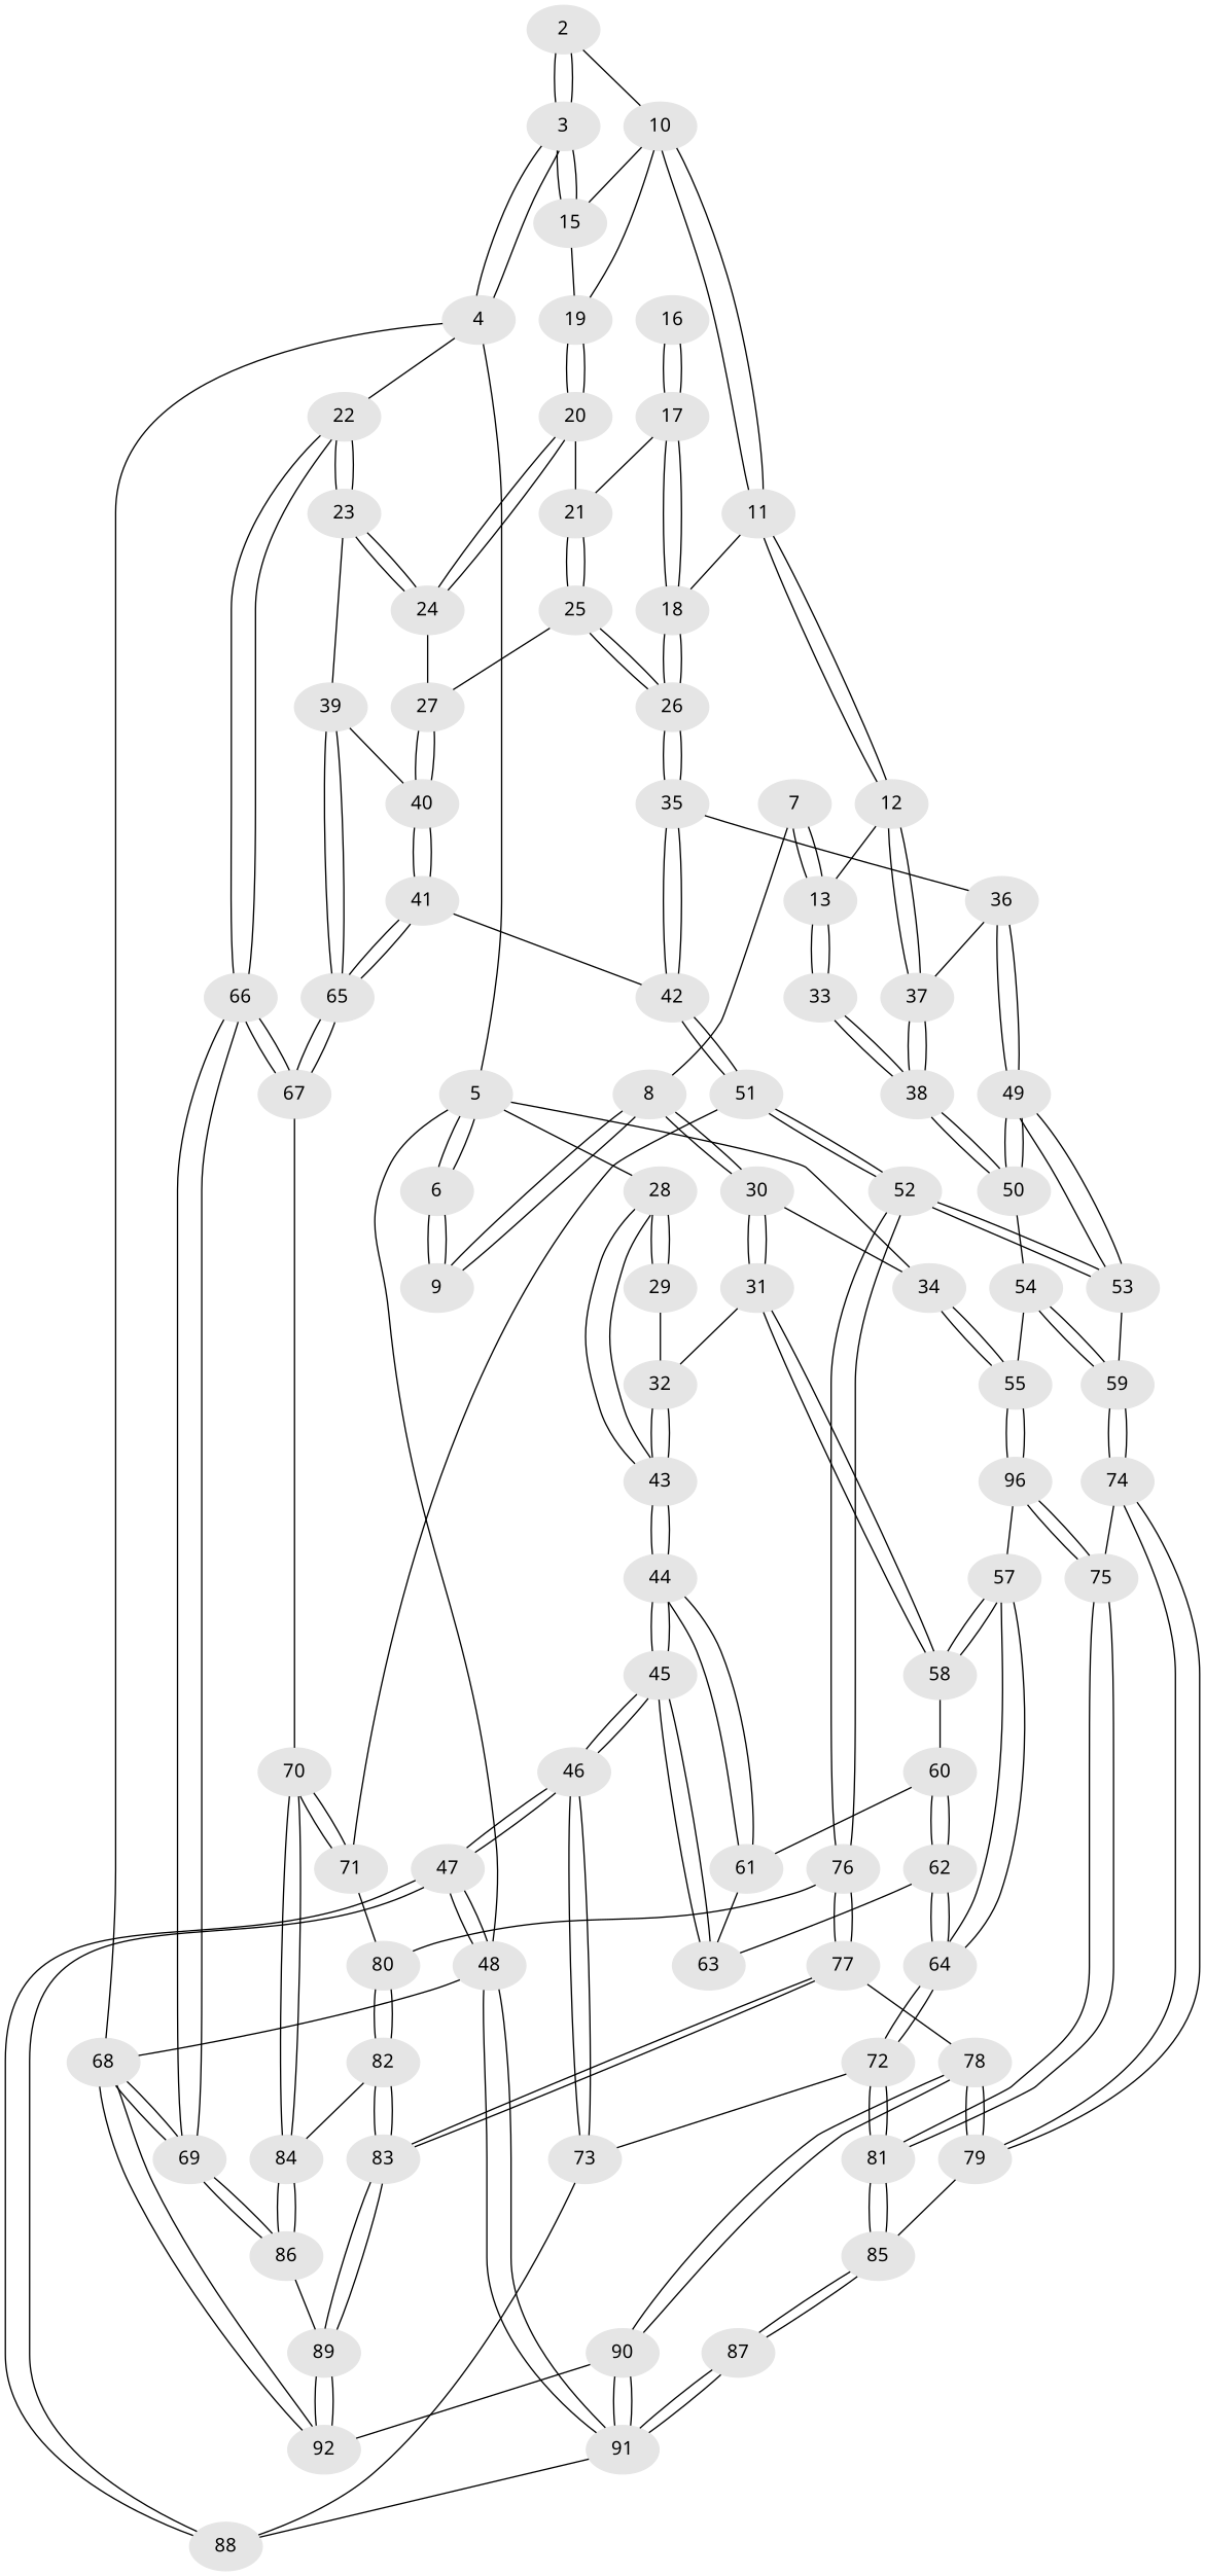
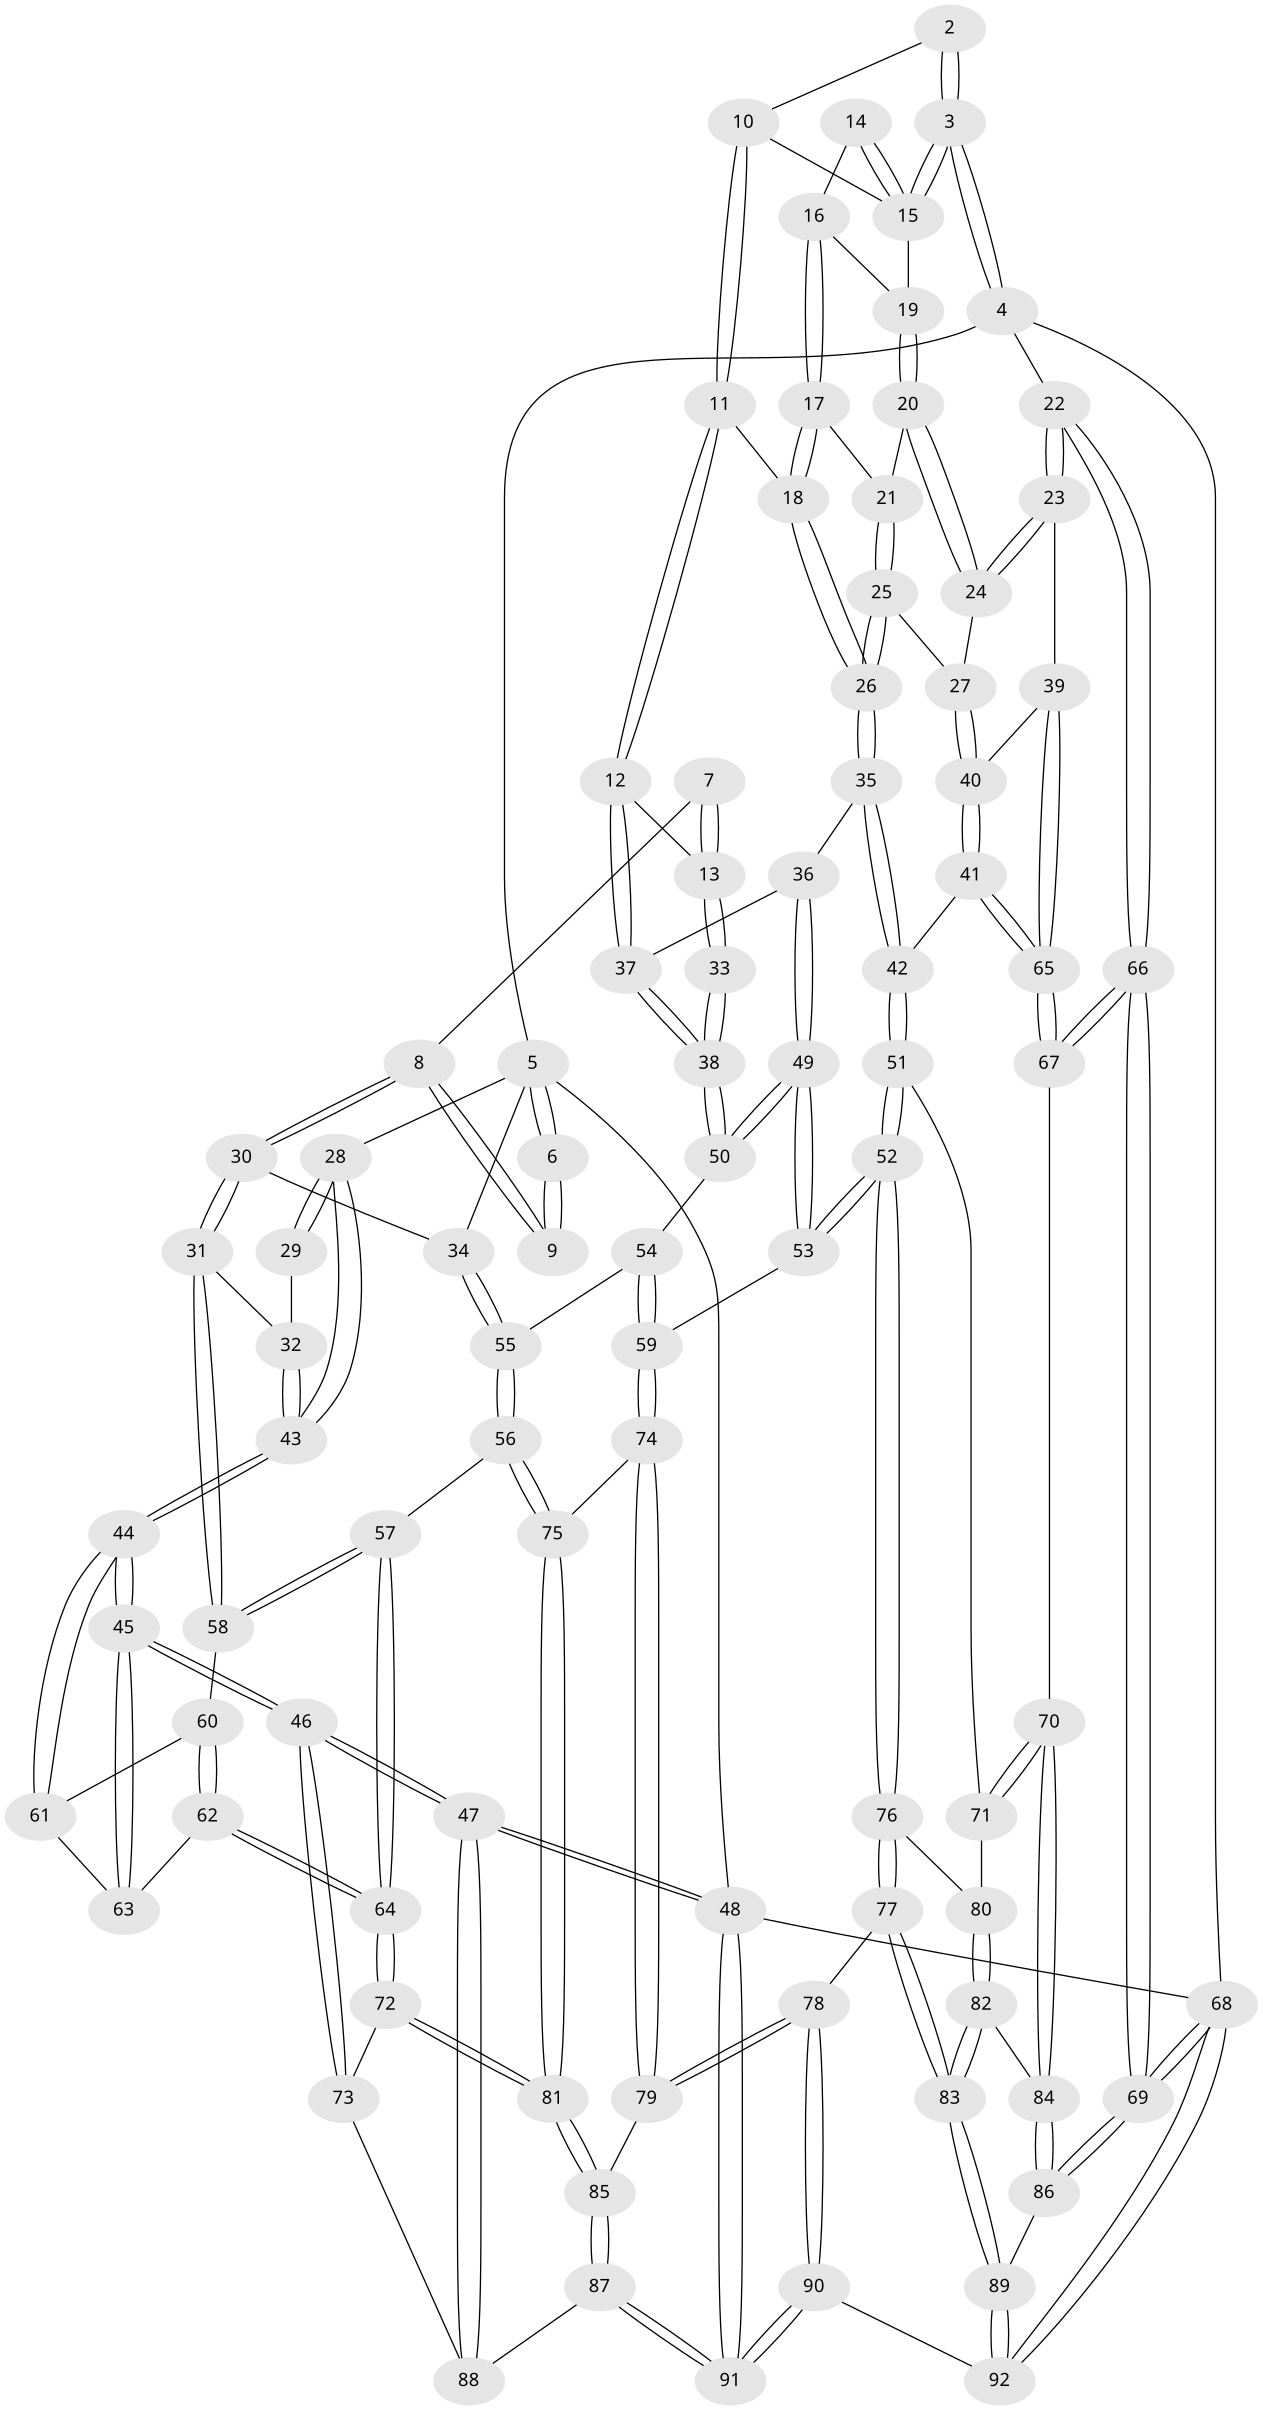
  graph {
    fontname="Noto Sans"
    node [color=gray90 fontname="Noto Sans" style=filled]
    edge [fontname="Noto Sans"]
    2
    3
    10
    7
    8
    13
    4
    15
    11
    5
    22
    68
    19
    6
    28
    48
    34
    23
    66
    69
    92
    9
    29
    43
    91
    30
    33
    31
    12
    18
+   14
    16
    37
    26
    38
    17
    20
    21
    25
    35
    24
    27
    39
    67
    40
    65
    36
    42
    41
    32
    44
    58
    55
    60
    50
-   56 [label=96]
+   56
    49
    51
    53
    54
    52
    71
    45
    61
    46
    63
    47
    73
    88
    59
    76
    80
    77
    74
    57
    75
    64
    81
    72
    62
    79
    70
    86
    84
    89
    82
    85
    78
    83
    90
    87
    2 -- 3
    2 -- 3
    2 -- 10
    3 -- 4
    3 -- 4
    3 -- 15
    3 -- 15
    10 -- 15
    10 -- 11
    10 -- 11
    7 -- 8
    7 -- 13
    7 -- 13
    8 -- 9
    8 -- 9
    8 -- 30
    8 -- 30
    13 -- 33
    13 -- 33
    4 -- 5
    4 -- 22
    4 -- 68
    15 -- 19
    11 -- 12
    11 -- 12
    11 -- 18
    5 -- 6
    5 -- 6
    5 -- 28
    5 -- 48
    5 -- 34
    22 -- 23
    22 -- 23
    22 -- 66
    22 -- 66
    68 -- 69
    68 -- 69
    68 -- 92
    68 -- 92
    19 -- 20
    19 -- 20
    6 -- 9
    6 -- 9
    28 -- 29
    28 -- 29
    28 -- 43
    28 -- 43
    48 -- 68
    48 -- 91
    48 -- 91
    34 -- 55
    34 -- 55
    23 -- 24
    23 -- 24
    23 -- 39
    66 -- 69
    66 -- 69
    66 -- 67
    66 -- 67
    69 -- 86
    69 -- 86
    29 -- 32
    43 -- 44
    43 -- 44
    30 -- 34
    30 -- 31
    30 -- 31
    33 -- 38
    33 -- 38
    31 -- 32
    31 -- 58
    31 -- 58
    12 -- 13
    12 -- 37
    12 -- 37
    18 -- 26
    18 -- 26
-   10 -- 19
+   14 -- 15
+   14 -- 15
+   14 -- 16
+   16 -- 19
    16 -- 17
    16 -- 17
    37 -- 38
    37 -- 38
    26 -- 35
    26 -- 35
    38 -- 50
    38 -- 50
    17 -- 18
    17 -- 18
    17 -- 21
    20 -- 21
    20 -- 24
    20 -- 24
    21 -- 25
    21 -- 25
    25 -- 26
    25 -- 26
    25 -- 27
    35 -- 36
    35 -- 42
    35 -- 42
    24 -- 27
    27 -- 40
    27 -- 40
    39 -- 40
    39 -- 65
    39 -- 65
    67 -- 70
    40 -- 41
    40 -- 41
    65 -- 67
    65 -- 67
    36 -- 37
    36 -- 49
    36 -- 49
    42 -- 51
    42 -- 51
    41 -- 65
    41 -- 65
    41 -- 42
    32 -- 43
    32 -- 43
    44 -- 45
    44 -- 45
    44 -- 61
    44 -- 61
    58 -- 60
    55 -- 56
    55 -- 56
    60 -- 61
    60 -- 62
    60 -- 62
    50 -- 54
    56 -- 57
    56 -- 75
    56 -- 75
    49 -- 50
    49 -- 50
    49 -- 53
    49 -- 53
    51 -- 52
    51 -- 52
    51 -- 71
    53 -- 59
    54 -- 55
    54 -- 59
    54 -- 59
    52 -- 53
    52 -- 53
    52 -- 76
    52 -- 76
    71 -- 80
    45 -- 46
    45 -- 46
    45 -- 63
    45 -- 63
    61 -- 63
    46 -- 47
    46 -- 47
    46 -- 73
    46 -- 73
    47 -- 48
    47 -- 48
    47 -- 88
    47 -- 88
    73 -- 88
    59 -- 74
    59 -- 74
    76 -- 80
    76 -- 77
    76 -- 77
    80 -- 82
    80 -- 82
    77 -- 78
    77 -- 83
    77 -- 83
    74 -- 75
    74 -- 79
    74 -- 79
    57 -- 58
    57 -- 58
    57 -- 64
    57 -- 64
    75 -- 81
    75 -- 81
    64 -- 72
    64 -- 72
    81 -- 85
    81 -- 85
    72 -- 73
    72 -- 81
    72 -- 81
    62 -- 63
    62 -- 64
    62 -- 64
    79 -- 85
    70 -- 71
    70 -- 71
    70 -- 84
    70 -- 84
    86 -- 89
    84 -- 86
    84 -- 86
    89 -- 92
    89 -- 92
    82 -- 84
    82 -- 83
    82 -- 83
    85 -- 87
    85 -- 87
    78 -- 79
    78 -- 79
    78 -- 90
    78 -- 90
    83 -- 89
    83 -- 89
    90 -- 92
    90 -- 91
    90 -- 91
    87 -- 91
    87 -- 91
-   91 -- 88
+   87 -- 88
  }
